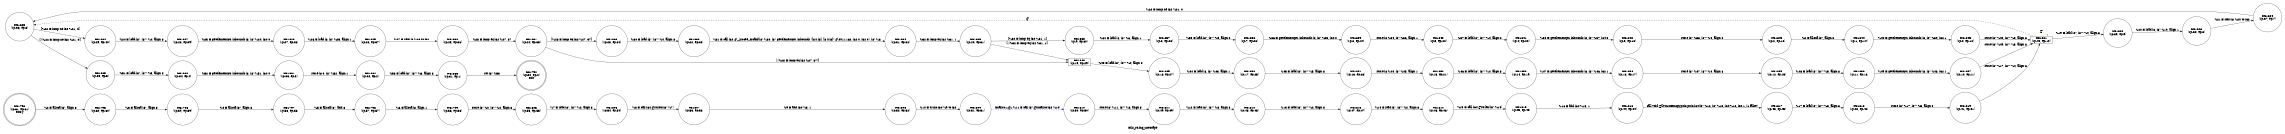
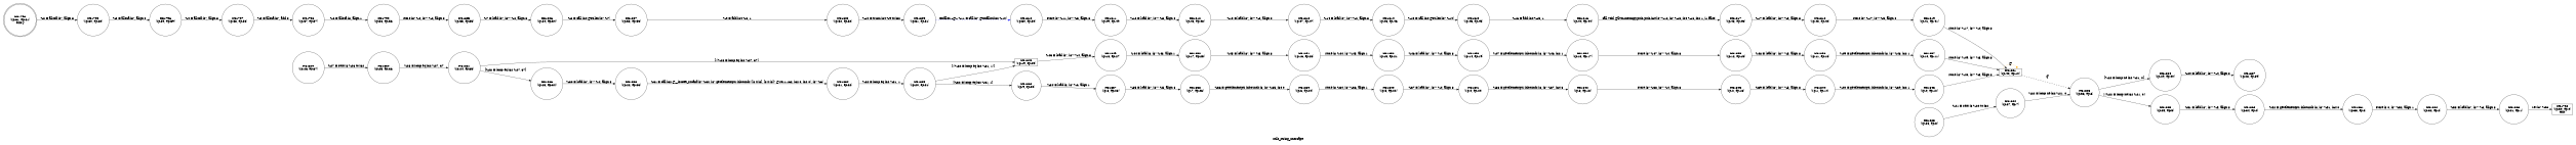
  digraph {
    label=utils_string_unescape
    rankdir=LR
    node [shape=circle]
-   n1 [label="N81792\n(rp:30, ep:0)\nexit" shape=doublecircle]
+   n1 [label="N81792\n(rp:30, ep:0)\nexit" shape=box]
    n2 [label="N81793\n(rp:61, ep:61)\nentry" shape=doublecircle]
    n3 [label="N81795\n(rp:60, ep:60)"]
    n4 [label="N81796\n(rp:59, ep:59)"]
    n5 [label="N81797\n(rp:58, ep:58)"]
    n6 [label="N81798\n(rp:57, ep:57)"]
    n7 [label="N81799\n(rp:56, ep:56)"]
    n8 [label="N81805\n(rp:55, ep:55)"]
    n9 [label="N81806\n(rp:54, ep:54)"]
    n10 [label="N81807\n(rp:53, ep:53)"]
    n11 [label="N81808\n(rp:52, ep:52)"]
    n12 [label="N81809\n(rp:51, ep:51)"]
    n13 [label="N81810\n(rp:50, ep:50)"]
    n14 [label="N81811\n(rp:49, ep:49)"]
    n15 [label="N81812\n(rp:48, ep:48)"]
    n16 [label="N81813\n(rp:47, ep:47)"]
    n17 [label="N81814\n(rp:46, ep:46)"]
    n18 [label="N81815\n(rp:45, ep:45)"]
    n19 [label="N81816\n(rp:44, ep:44)"]
    n20 [label="N81817\n(rp:43, ep:43)"]
    n21 [label="N81818\n(rp:42, ep:42)"]
    n22 [label="N81819\n(rp:41, ep:41)"]
    n23 [label="N81821\n(rp:40, ep:10)" shape=box]
-   n24 [label="N81822\n(rp:39, ep:9)"]
    n25 [label="N81825\n(rp:36, ep:6)"]
    n26 [label="N81823\n(rp:38, ep:8)"]
    n27 [label="N81864\n(rp:29, ep:40)"]
    n28 [label="N81865\n(rp:35, ep:5)"]
    n29 [label="N81824\n(rp:37, ep:7)"]
    n30 [label="N81827\n(rp:28, ep:39)"]
    n31 [label="N81860\n(rp:34, ep:4)"]
-   n32 [label="N81828\n(rp:27, ep:38)"]
    n33 [label="N81861\n(rp:33, ep:3)"]
    n34 [label="N81829\n(rp:26, ep:37)"]
    n35 [label="N81830\n(rp:25, ep:36)"]
    n36 [label="N81831\n(rp:24, ep:35)"]
    n37 [label="N81866\n(rp:23, ep:34)"]
    n38 [label="N81848\n(rp:19, ep:29)" shape=box]
    n39 [label="N81833\n(rp:22, ep:33)"]
    n40 [label="N81849\n(rp:18, ep:27)"]
    n41 [label="N81834\n(rp:31, ep:32)"]
    n42 [label="N81850\n(rp:17, ep:25)"]
    n43 [label="N81835\n(rp:20, ep:31)"]
    n44 [label="N81868\n(rp:9, ep:30)"]
    n45 [label="N81837\n(rp:8, ep:28)"]
    n46 [label="N81838\n(rp:7, ep:26)"]
    n47 [label="N81839\n(rp:6, ep:24)"]
    n48 [label="N81840\n(rp:5, ep:22)"]
    n49 [label="N81841\n(rp:4, ep:20)"]
    n50 [label="N81842\n(rp:3, ep:18)"]
    n51 [label="N81843\n(rp:2, ep:16)"]
    n52 [label="N81844\n(rp:1, ep:14)"]
    n53 [label="N81845\n(rp:0, ep:12)"]
    n54 [label="N81851\n(rp:16, ep:23)"]
    n55 [label="N81852\n(rp:15, ep:21)"]
    n56 [label="N81853\n(rp:14, ep:19)"]
    n57 [label="N81854\n(rp:13, ep:17)"]
    n58 [label="N81855\n(rp:12, ep:15)"]
    n59 [label="N81856\n(rp:11, ep:13)"]
    n60 [label="N81857\n(rp:10, ep:11)"]
    n61 [label="N81862\n(rp:32, ep:2)"]
    n62 [label="N81863\n(rp:31, ep:1)"]
    n2 -> n3 [label="%2 = alloca i8*, align 8"]
    n3 -> n4 [label="%3 = alloca i8*, align 8"]
    n4 -> n5 [label="%4 = alloca i8*, align 8"]
    n5 -> n6 [label="%5 = alloca i8*, add 8"]
    n6 -> n7 [label="%6 = alloca i8, align 1"]
    n7 -> n8 [label="store i8* %0, i8** %2, align 8"]
    n8 -> n9 [label="%7 = load i8*, i8** %2, align 8"]
    n9 -> n10 [label="%8 = call i64 @strlen(i8* %7)"]
    n10 -> n11 [label="%9 = add i64 %8, 1"]
    n11 -> n12 [label="%10 = trunc i64 %9 to i32"]
    n12 -> n13 [color=blue label="xmalloc --@-- %11 = call i8* @xmalloc(i32 %10)" style=dashed]
    n13 -> n14 [label="store i8* %11, i8** %3, align 8"]
    n14 -> n15 [label="%12 = load i8*, i8** %3, align 8"]
    n15 -> n16 [label="%13 = load i8*, i8** %2, align 8"]
    n16 -> n17 [label="%14 = load i8*, i8** %2, align 8"]
    n17 -> n18 [label="%15 = call i64 @strlen(i8* %14)"]
    n18 -> n19 [label="%16 = add i64 %15, 1"]
    n19 -> n20 [label="call void @llvm.memcpy.p0i8.p0i8.i64(i8* %12, i8* %13, i64 %16, i32 1, i1 false)"]
    n20 -> n21 [label="%17 = load i8*, i8** %3, align 8"]
    n21 -> n22 [label="store i8* %17, i8** %5, align 8"]
    n22 -> n23 [label="store i8* %17, i8** %4, align 8"]
    n23 -> n23 [color=orange label="@" style=dashed]
-   n23 -> n24 [label="%19 = load i8*, i8** %4, align 8"]
    n23 -> n25 [color=black label="@" style=dashed]
-   n24 -> n26 [label="%20 = load i8, i8* %19, align 1"]
    n25 -> n27 [label="[%22 = icmp ne i32 %21, 0]"]
    n25 -> n28 [label="[!(%22 = icmp ne i32 %21, 0)]"]
    n26 -> n29 [label="%21 = sext i8 %20 to i32"]
    n27 -> n30 [label="%24 = load i8*, i8** %4, align 8"]
    n28 -> n31 [label="%51 = load i8*, i8** %5, align 8"]
    n29 -> n25 [label="%22 = icmp ne i32 %21, 0"]
-   n30 -> n32 [label="%25 = getelementptr inbounds i8, i8* %24, i64 0"]
    n31 -> n33 [label="%52 = getelementptr inbounds i8, i8* %51, i64 0"]
-   n32 -> n34 [label="%26 = load i8, i8* %25, align 1"]
    n33 -> n61 [label="store i8 0, i8* %52, align 1"]
    n34 -> n35 [label="%27 = sext i8 %26 to i32"]
    n35 -> n36 [label="%28 = icmp eq i32 %27, 37"]
    n36 -> n37 [label="[%28 = icmp eq i32 %27, 37]"]
    n36 -> n38 [label="[!(%28 = icmp eq i32 %27, 37)]"]
    n37 -> n39 [label="%30 = load i8*, i8** %4, align 8"]
    n38 -> n40 [label="%43 = load i8*, i8** %4, align 8"]
    n39 -> n41 [label="%31 = call i32 @__isoc99_sscanf(i8* %30, i8* getelementptr inbounds ([8 x i8], [8 x i8]* @.str.1.162, i32 0, i32 0), i8* %6)"]
    n40 -> n42 [label="%44 = load i8, i8* %43, align 1"]
    n41 -> n43 [label="%32 = icmp eq i32 %31, 1"]
    n42 -> n54 [label="%45 = load i8*, i8** %5, align 8"]
    n43 -> n38 [label="[!(%32 = icmp eq i32 %31, 1)]"]
    n43 -> n44 [label="[%32 = icmp eq i32 %31, 1]"]
    n44 -> n45 [label="%34 = load i8, i8* %6, align 1"]
    n45 -> n46 [label="%35 = load i8*, i8** %5, align 8"]
    n46 -> n47 [label="%36 = getelementptr inbounds i8, i8* %35, i64 0"]
    n47 -> n48 [label="store i8 %34, i8* %36, align 1"]
    n48 -> n49 [label="%37 = load i8*, i8** %4, align 8"]
    n49 -> n50 [label="%38 = getelementptr inbounds i8, i8* %37, i64 3"]
    n50 -> n51 [label="store i8* %38, i8** %4, align 8"]
-   n51 -> n52 [label="%2 = alloca i8*, align 8"]
+   n51 -> n52 [label="%39 = load i8*, i8** %5, align 8"]
    n52 -> n53 [label="%40 = getelementptr inbounds i8, i8* %39, i32 1"]
    n53 -> n23 [label="store i8* %40, i8** %5, align 8"]
    n54 -> n55 [label="store i8 %44, i8* %45, align 1"]
    n55 -> n56 [label="%46 = load i8*, i8** %4, align 8"]
    n56 -> n57 [label="%47 = getelementptr inbounds i8, i8* %46, i32 1"]
    n57 -> n58 [label="store i8* %47, i8** %4, align 8"]
    n58 -> n59 [label="%48 = load i8*, i8** %5, align 8"]
    n59 -> n60 [label="%49 = getelementptr inbounds i8, i8* %48, i32 1"]
    n60 -> n23 [label="store i8* %49, i8** %5, align 8"]
    n61 -> n62 [label="%53 = load i8*, i8** %3, align 8"]
    n62 -> n1 [label="ret i8* %53"]
  }
